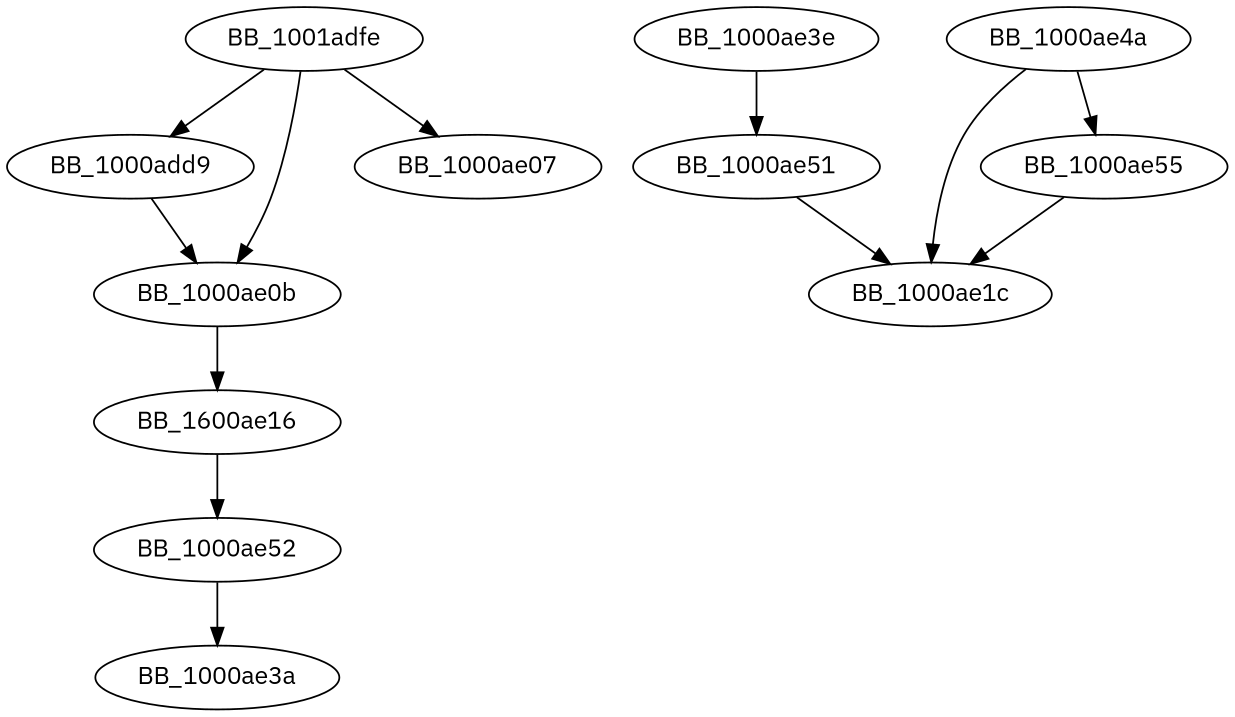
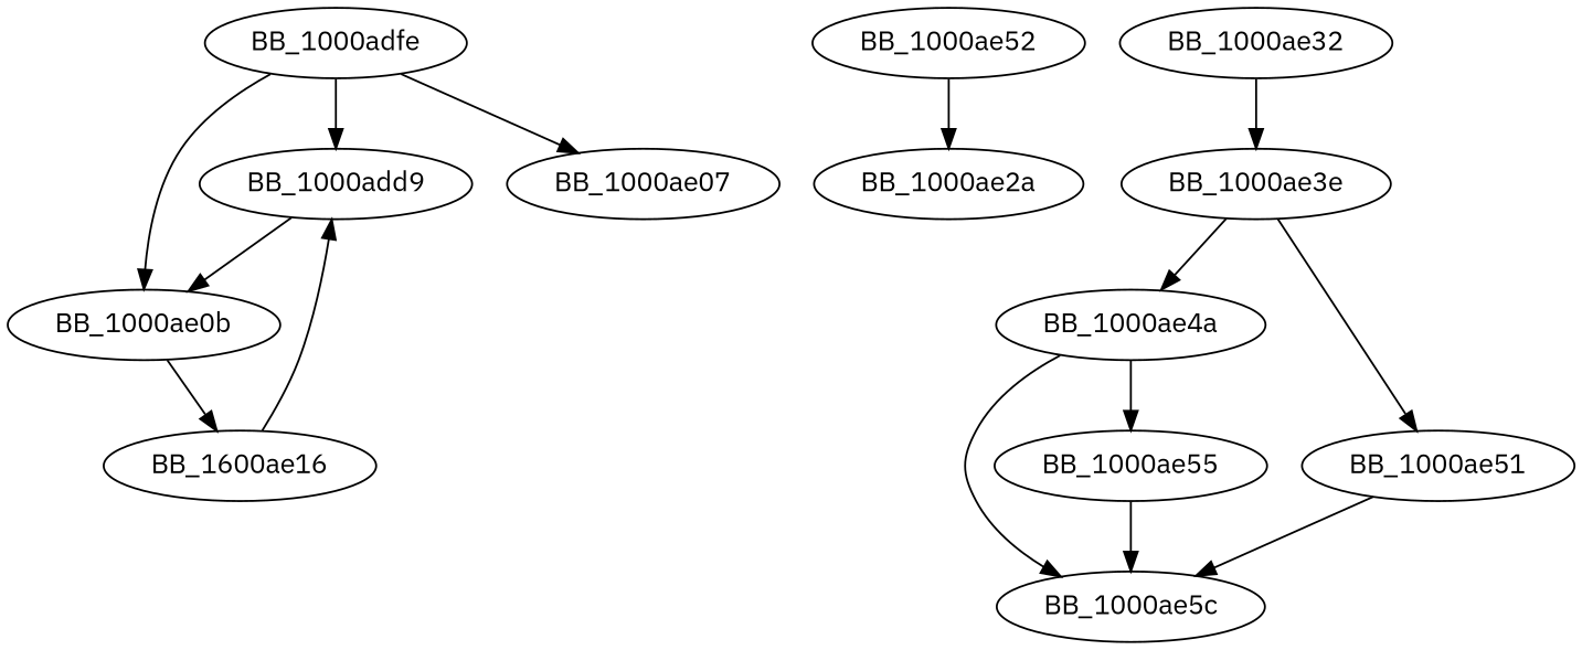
  digraph {
    fontname="IBM Plex Sans"
    node [fontname="IBM Plex Sans"]
    edge [fontname="IBM Plex Sans"]
    BB_1000add9
    BB_1000ae0b
-   BB_1000adfe [label=BB_1001adfe]
+   BB_1000adfe
    n4 [label=BB_1000ae07]
    n5 [label=BB_1600ae16]
    n6 [label=BB_1000ae52]
-   BB_1000ae2a [label=BB_1000ae3a]
+   BB_1000ae2a
+   BB_1000ae32
    BB_1000ae3e
    BB_1000ae4a
    BB_1000ae51
-   BB_1000ae5c [label=BB_1000ae1c]
+   BB_1000ae5c
    BB_1000ae55
    BB_1000add9 -> BB_1000ae0b
    BB_1000ae0b -> n5
    BB_1000adfe -> BB_1000add9
    BB_1000adfe -> BB_1000ae0b
    BB_1000adfe -> n4
-   n5 -> n6
+   n5 -> BB_1000add9
    n6 -> BB_1000ae2a
+   BB_1000ae32 -> BB_1000ae3e
+   BB_1000ae3e -> BB_1000ae4a
    BB_1000ae3e -> BB_1000ae51
    BB_1000ae4a -> BB_1000ae5c
    BB_1000ae4a -> BB_1000ae55
    BB_1000ae51 -> BB_1000ae5c
    BB_1000ae55 -> BB_1000ae5c
  }
